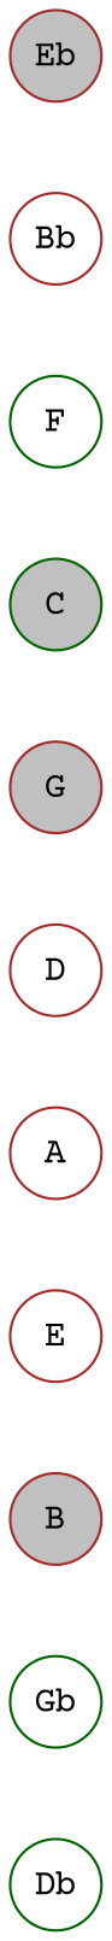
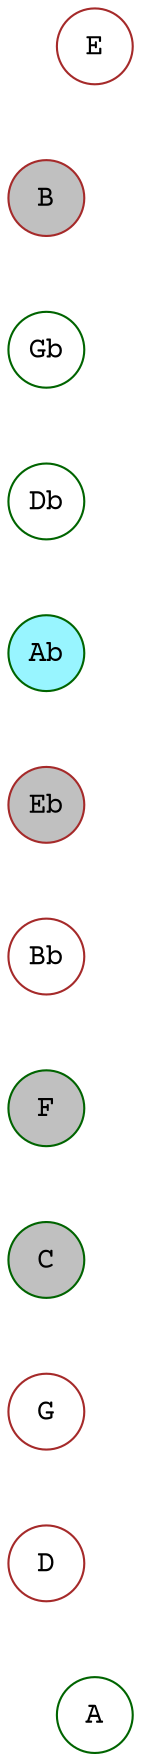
  graph {
    fontname="Courier Prime"
    mindist=.1
    node [color=brown fillcolor=white fontname="Courier Prime" margin=0 shape=circle style=filled]
    edge [fontname="Courier Prime" style=invis]
    E
    B [fillcolor=gray]
    Gb [color=darkgreen]
    Db [color=darkgreen]
+   Ab [color=darkgreen fillcolor=cadetblue1]
    Eb [fillcolor=gray]
    Bb
-   F [color=darkgreen]
+   F [color=darkgreen fillcolor=gray]
    C [color=darkgreen fillcolor=gray]
-   G [fillcolor=gray]
+   G
    D
-   A
+   A [color=darkgreen]
    subgraph sub_1 {
      E
      B
      Gb
      Db
+     Ab
      Eb
      Bb
      F
      C
      G
      D
      A
    }
    E -- B
    B -- Gb
    Gb -- Db
+   Db -- Ab
+   Ab -- Eb
    Eb -- Bb
    Bb -- F
    F -- C
    C -- G
    G -- D
    D -- A
    A -- E
  }
